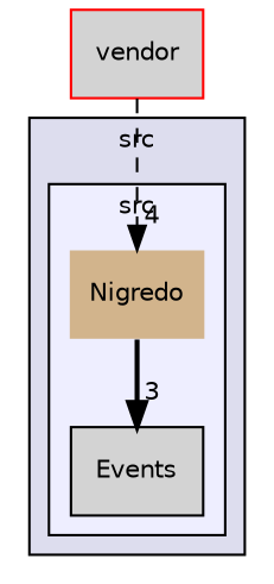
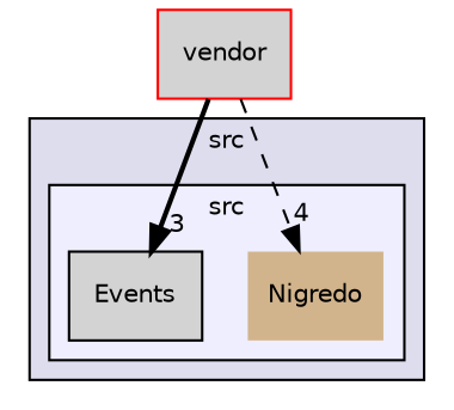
  digraph {
    compound=true
    node [fillcolor=lightgrey fontname=Helvetica fontsize=10 shape=box style=filled]
    edge [labeldistance=1.5 labelfontname=Helvetica labelfontsize=10]
    n1 [fillcolor=tan label=Nigredo shape=plaintext]
    n2 [color=black label=Events]
    n3 [color=red label=vendor]
    subgraph cluster_1 {
      bgcolor="#ddddee"
      fontname=Helvetica
      fontsize=10
      label=src
      pencolor=black
      subgraph cluster_2 {
        bgcolor="#eeeeff"
        fontname=Helvetica
        fontsize=10
        label=src
        pencolor=black
        n1
        n2
      }
    }
-   n1 -> n2 [headlabel=3 style=bold]
+   n3 -> n2 [headlabel=3 style=bold]
    n3 -> n1 [headlabel=4 style=dashed]
  }
